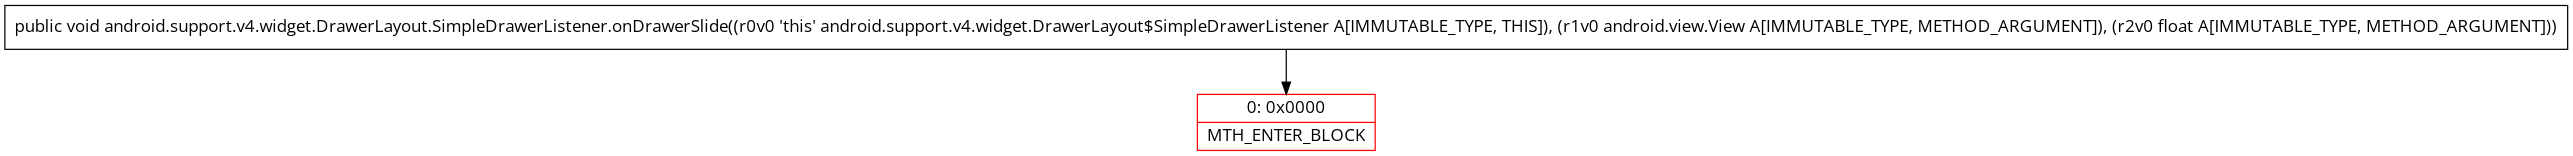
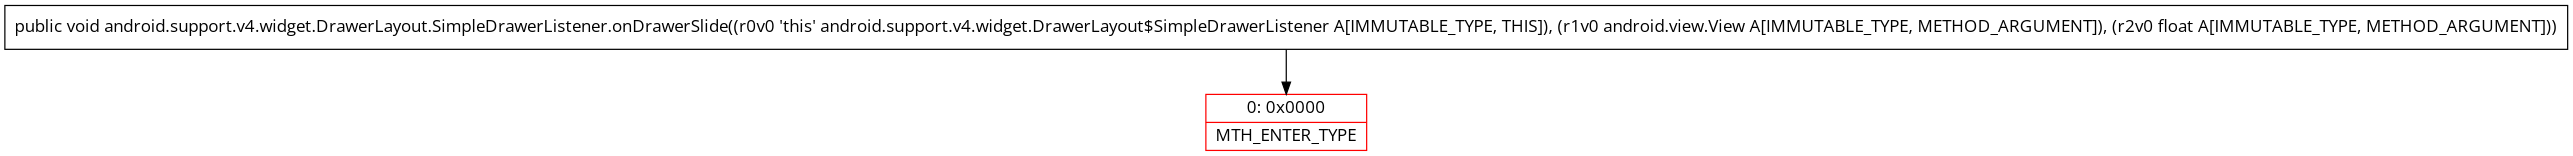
  digraph {
    fontname="Open Sans"
    node [shape=record fontname="Open Sans"]
-   n1 [color=red label="{0\:\ 0x0000|MTH_ENTER_BLOCK\l}"]
+   n1 [color=red label="{0\:\ 0x0000|MTH_ENTER_TYPE\l}"]
    n2 [label="{public void android.support.v4.widget.DrawerLayout.SimpleDrawerListener.onDrawerSlide((r0v0 'this' android.support.v4.widget.DrawerLayout$SimpleDrawerListener A[IMMUTABLE_TYPE, THIS]), (r1v0 android.view.View A[IMMUTABLE_TYPE, METHOD_ARGUMENT]), (r2v0 float A[IMMUTABLE_TYPE, METHOD_ARGUMENT])) }"]
    subgraph cluster_1 {
      label="R(0)"
    }
    n2 -> n1 [fontname="Open Sans"]
  }
